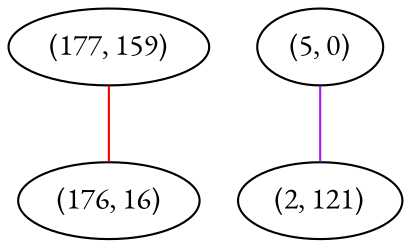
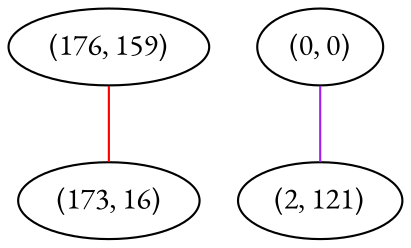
  graph {
    fontname="EB Garamond"
    node [fontname="EB Garamond"]
    edge [fontname="EB Garamond"]
-   "(176, 159)" [label="(177, 159)"]
-   "(173, 16)" [label="(176, 16)"]
-   "(0, 0)" [label="(5, 0)"]
+   "(176, 159)"
+   "(173, 16)"
+   "(0, 0)"
    "(2, 121)"
    "(176, 159)" -- "(173, 16)" [color=red weight=1]
    "(0, 0)" -- "(2, 121)" [color=purple weight=4]
  }
